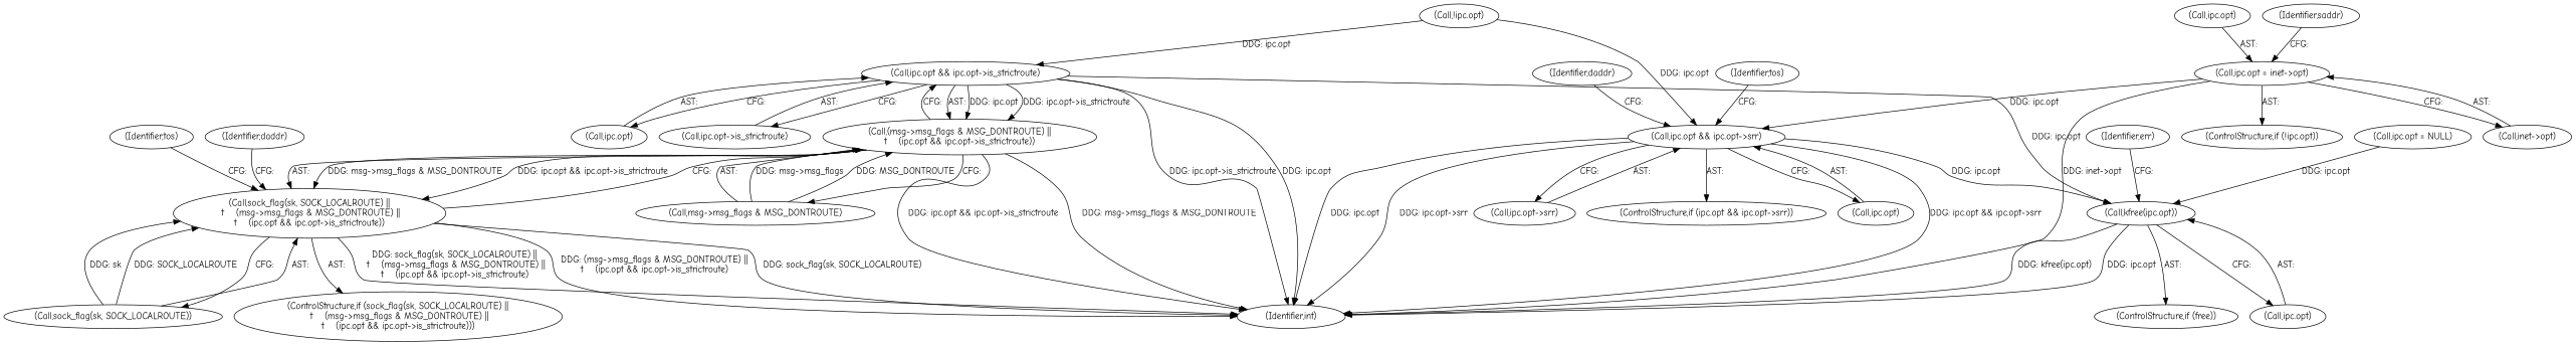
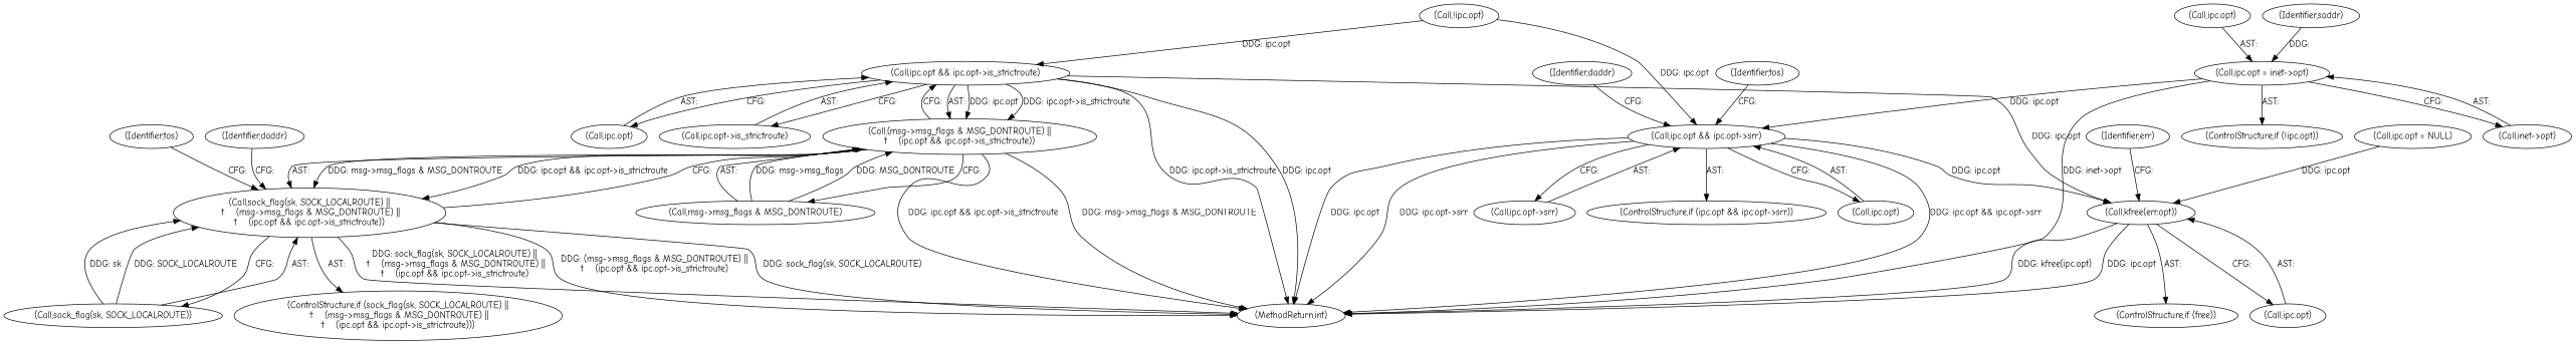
  digraph {
    fontname="Comic Neue"
    node [fontname="Comic Neue"]
    edge [fontname="Comic Neue"]
    n1 [label="(Call,ipc.opt = inet->opt)"]
    n2 [label="(Call,ipc.opt && ipc.opt->srr)"]
    n3 [label="(Call,inet->opt)"]
    n4 [label="(ControlStructure,if (!ipc.opt))"]
-   n5 [label="(Identifier,int)"]
-   n6 [label="(Call,kfree(ipc.opt))"]
+   n5 [label="(MethodReturn,int)"]
+   n6 [label="(Call,kfree(err.opt))"]
    n7 [label="(Call,ipc.opt->srr)"]
    n8 [label="(ControlStructure,if (ipc.opt && ipc.opt->srr))"]
    n9 [label="(Call,ipc.opt)"]
    n10 [label="(Call,ipc.opt && ipc.opt->is_strictroute)"]
    n11 [label="(Call,(msg->msg_flags & MSG_DONTROUTE) ||\n\t    (ipc.opt && ipc.opt->is_strictroute))"]
    n12 [label="(Call,ipc.opt)"]
    n13 [label="(Call,ipc.opt->is_strictroute)"]
    n14 [label="(ControlStructure,if (free))"]
    n15 [label="(Call,ipc.opt)"]
    n16 [label="(Call,sock_flag(sk, SOCK_LOCALROUTE) ||\n \t    (msg->msg_flags & MSG_DONTROUTE) ||\n\t    (ipc.opt && ipc.opt->is_strictroute))"]
    n17 [label="(Call,msg->msg_flags & MSG_DONTROUTE)"]
    n18 [label="(Call,sock_flag(sk, SOCK_LOCALROUTE))"]
    n19 [label="(ControlStructure,if (sock_flag(sk, SOCK_LOCALROUTE) ||\n \t    (msg->msg_flags & MSG_DONTROUTE) ||\n\t    (ipc.opt && ipc.opt->is_strictroute)))"]
    n20 [label="(Call,ipc.opt)"]
    n21 [label="(Identifier,tos)"]
    n22 [label="(Identifier,tos)"]
    n23 [label="(Identifier,daddr)"]
    n24 [label="(Identifier,daddr)"]
    n25 [label="(Call,!ipc.opt)"]
    n26 [label="(Identifier,saddr)"]
    n27 [label="(Identifier,err)"]
    n28 [label="(Call,ipc.opt = NULL)"]
    n1 -> n2 [label="DDG: ipc.opt"]
    n1 -> n3 [label="CFG: "]
    n1 -> n4 [label="AST: "]
    n1 -> n5 [label="DDG: inet->opt"]
    n2 -> n5 [label="DDG: ipc.opt"]
    n2 -> n5 [label="DDG: ipc.opt->srr"]
    n2 -> n5 [label="DDG: ipc.opt && ipc.opt->srr"]
    n2 -> n6 [label="DDG: ipc.opt"]
    n2 -> n7 [label="CFG: "]
    n2 -> n8 [label="AST: "]
    n2 -> n9 [label="CFG: "]
    n3 -> n1 [label="AST: "]
    n6 -> n5 [label="DDG: ipc.opt"]
    n6 -> n5 [label="DDG: kfree(ipc.opt)"]
    n6 -> n14 [label="AST: "]
    n6 -> n15 [label="CFG: "]
    n7 -> n2 [label="AST: "]
    n9 -> n2 [label="AST: "]
    n10 -> n5 [label="DDG: ipc.opt->is_strictroute"]
    n10 -> n5 [label="DDG: ipc.opt"]
    n10 -> n6 [label="DDG: ipc.opt"]
    n10 -> n11 [label="AST: "]
    n10 -> n11 [label="DDG: ipc.opt"]
    n10 -> n11 [label="DDG: ipc.opt->is_strictroute"]
    n10 -> n12 [label="CFG: "]
    n10 -> n13 [label="CFG: "]
    n11 -> n5 [label="DDG: ipc.opt && ipc.opt->is_strictroute"]
    n11 -> n5 [label="DDG: msg->msg_flags & MSG_DONTROUTE"]
    n11 -> n10 [label="CFG: "]
    n11 -> n16 [label="AST: "]
    n11 -> n16 [label="DDG: msg->msg_flags & MSG_DONTROUTE"]
    n11 -> n16 [label="DDG: ipc.opt && ipc.opt->is_strictroute"]
    n11 -> n17 [label="CFG: "]
    n12 -> n10 [label="AST: "]
    n13 -> n10 [label="AST: "]
    n15 -> n6 [label="AST: "]
    n16 -> n5 [label="DDG: sock_flag(sk, SOCK_LOCALROUTE) ||\n \t    (msg->msg_flags & MSG_DONTROUTE) ||\n\t    (ipc.opt && ipc.opt->is_strictroute)"]
    n16 -> n5 [label="DDG: (msg->msg_flags & MSG_DONTROUTE) ||\n\t    (ipc.opt && ipc.opt->is_strictroute)"]
    n16 -> n5 [label="DDG: sock_flag(sk, SOCK_LOCALROUTE)"]
    n16 -> n11 [label="CFG: "]
    n16 -> n18 [label="CFG: "]
    n16 -> n19 [label="AST: "]
    n17 -> n11 [label="AST: "]
    n17 -> n11 [label="DDG: msg->msg_flags"]
    n17 -> n11 [label="DDG: MSG_DONTROUTE"]
    n18 -> n16 [label="AST: "]
    n18 -> n16 [label="DDG: sk"]
    n18 -> n16 [label="DDG: SOCK_LOCALROUTE"]
    n20 -> n1 [label="AST: "]
    n21 -> n2 [label="CFG: "]
    n22 -> n16 [label="CFG: "]
    n23 -> n2 [label="CFG: "]
    n24 -> n16 [label="CFG: "]
    n25 -> n2 [label="DDG: ipc.opt"]
    n25 -> n10 [label="DDG: ipc.opt"]
-   n26 -> n1 [label="CFG: "]
+   n26 -> n1 [label="DDG: "]
    n27 -> n6 [label="CFG: "]
    n28 -> n6 [label="DDG: ipc.opt"]
  }
